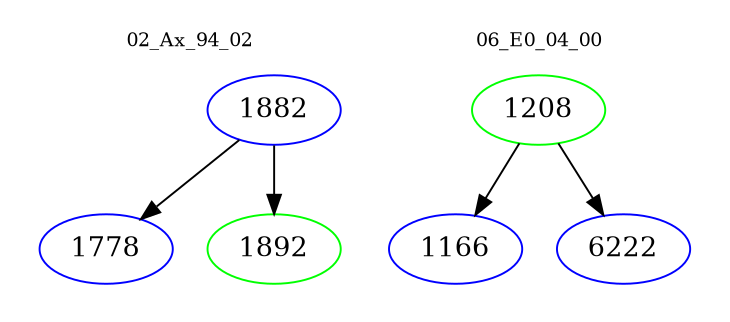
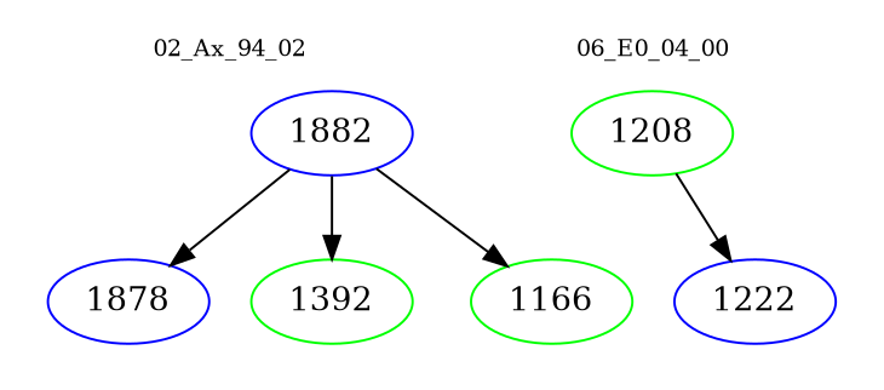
  digraph {
    node [color=blue]
    edge [color=black]
    n1 [label=1882]
-   n2 [label=1778]
-   n3 [color=green label=1892]
+   n2 [label=1878]
+   n3 [color=green label=1392]
    n4 [color=green label=1208]
-   n5 [label=1166]
-   n6 [label=6222]
+   n5 [color=green label=1166]
+   n6 [label=1222]
    subgraph cluster_1 {
      color=white
      fontsize=10
      label="02_Ax_94_02"
      n1
      n2
      n3
    }
    subgraph cluster_2 {
      color=white
      fontsize=10
      label="06_E0_04_00"
      n4
      n5
      n6
    }
    n1 -> n2
    n1 -> n3
-   n4 -> n5
+   n1 -> n5
    n4 -> n6
  }
